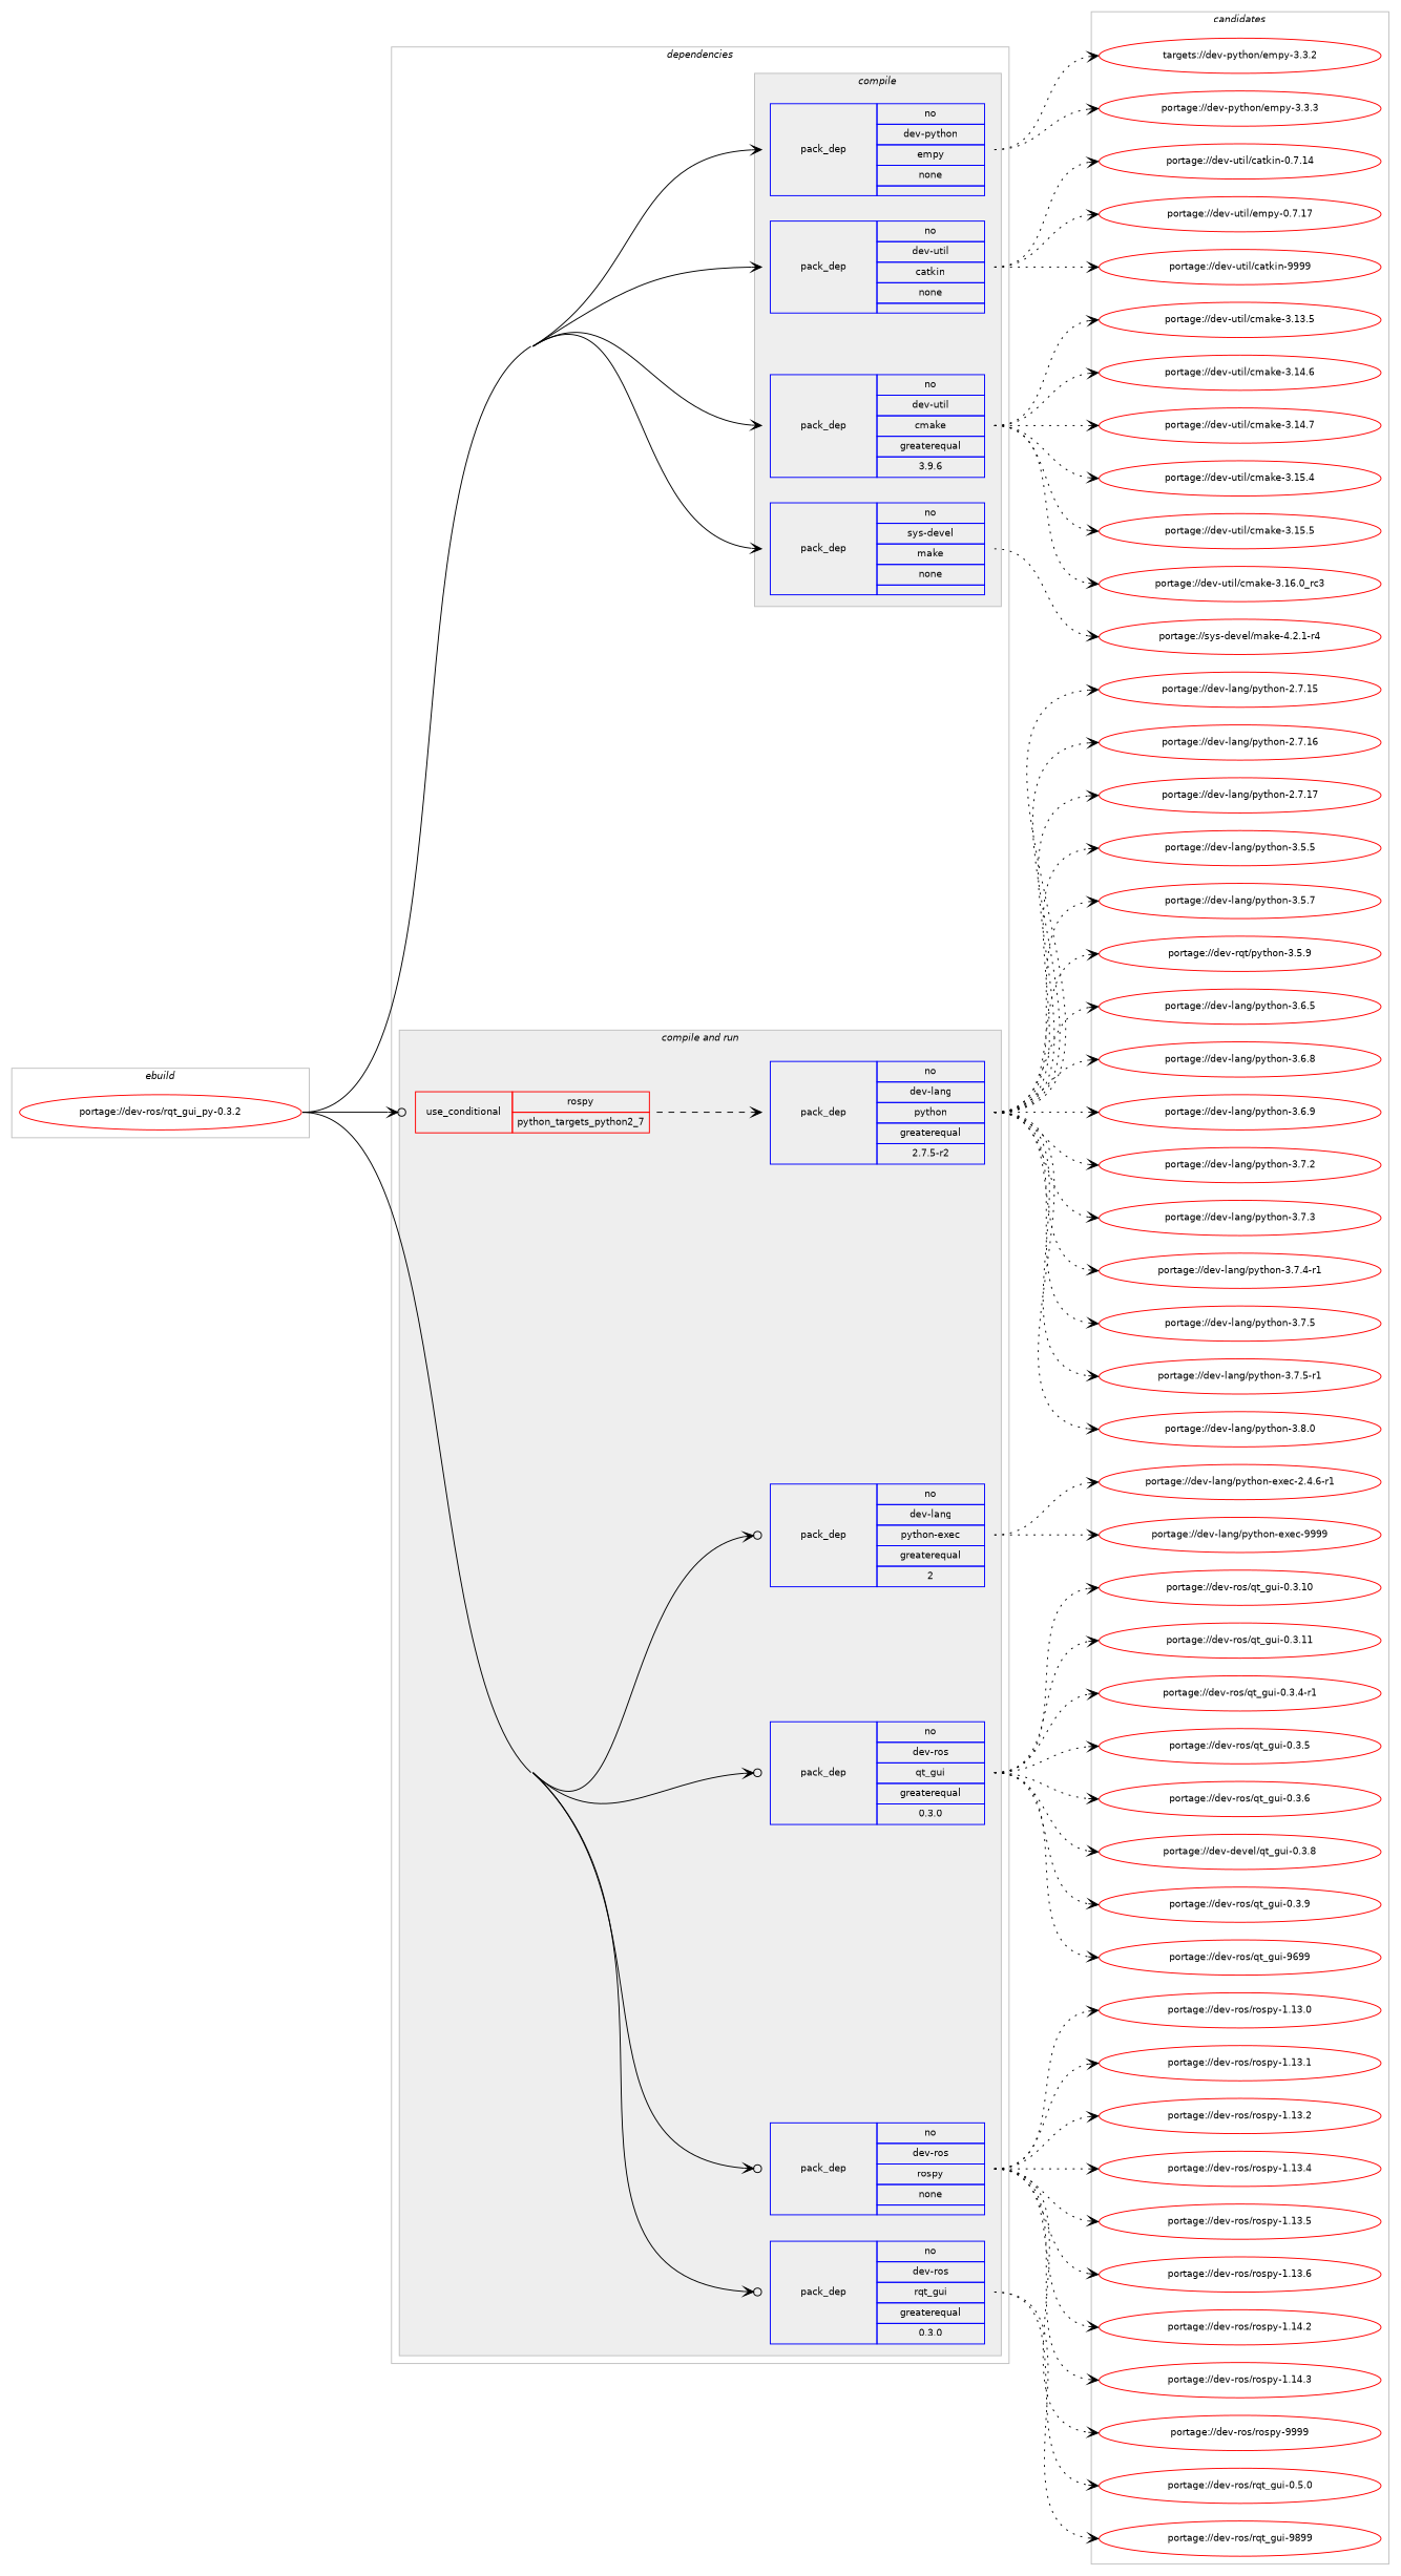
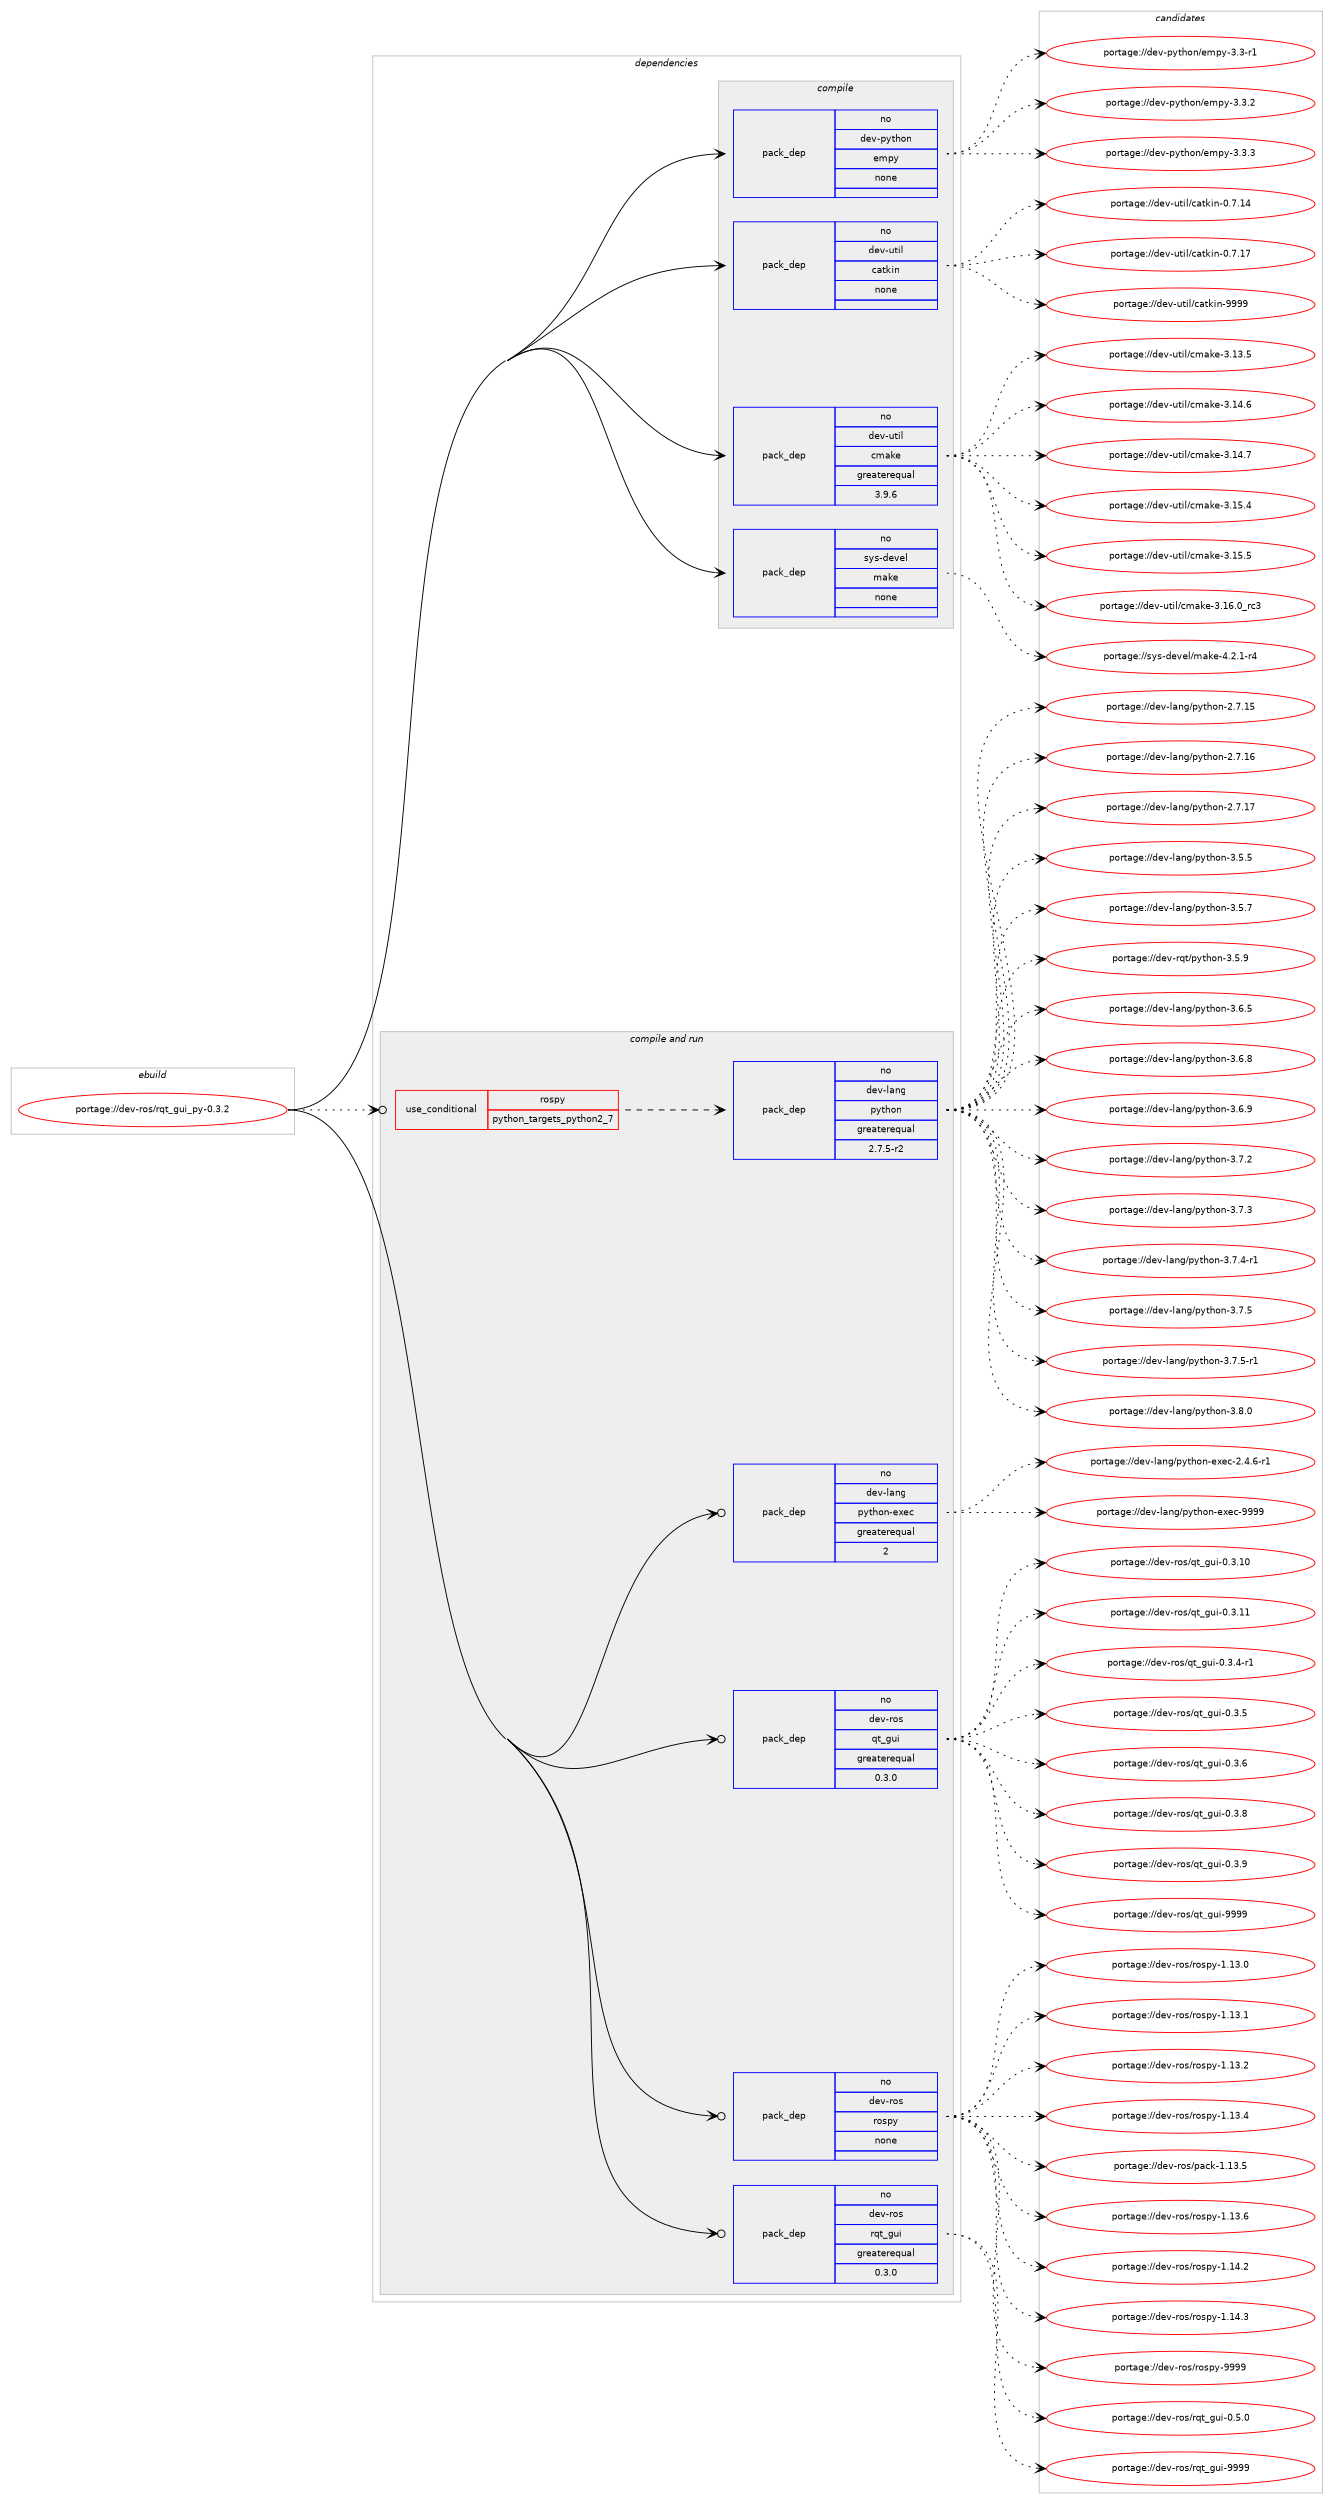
  digraph {
    compound=true
    concentrate=true
    fontname=Helvetica
    fontsize=10
    newrank=true
    rankdir=LR
    ranksep=1.5
    node [color=red fontname=Helvetica fontsize=10]
    edge [arrowhead=vee headport=w style=dotted tailport=e weight=100]
    n1 [label="portage://dev-ros/rqt_gui_py-0.3.2" width=4]
    n2 [color=blue label=<<TABLE BORDER="0" CELLBORDER="1" CELLSPACING="0" CELLPADDING="4" WIDTH="220"><TR><TD ROWSPAN="6" CELLPADDING="30">pack_dep</TD></TR><TR><TD WIDTH="110">no</TD></TR><TR><TD>dev-python</TD></TR><TR><TD>empy</TD></TR><TR><TD>none</TD></TR><TR><TD></TD></TR></TABLE>> shape=none]
    n3 [color=blue label=<<TABLE BORDER="0" CELLBORDER="1" CELLSPACING="0" CELLPADDING="4" WIDTH="220"><TR><TD ROWSPAN="6" CELLPADDING="30">pack_dep</TD></TR><TR><TD WIDTH="110">no</TD></TR><TR><TD>dev-util</TD></TR><TR><TD>catkin</TD></TR><TR><TD>none</TD></TR><TR><TD></TD></TR></TABLE>> shape=none]
    n4 [color=blue label=<<TABLE BORDER="0" CELLBORDER="1" CELLSPACING="0" CELLPADDING="4" WIDTH="220"><TR><TD ROWSPAN="6" CELLPADDING="30">pack_dep</TD></TR><TR><TD WIDTH="110">no</TD></TR><TR><TD>dev-util</TD></TR><TR><TD>cmake</TD></TR><TR><TD>greaterequal</TD></TR><TR><TD>3.9.6</TD></TR></TABLE>> shape=none]
    n5 [color=blue label=<<TABLE BORDER="0" CELLBORDER="1" CELLSPACING="0" CELLPADDING="4" WIDTH="220"><TR><TD ROWSPAN="6" CELLPADDING="30">pack_dep</TD></TR><TR><TD WIDTH="110">no</TD></TR><TR><TD>sys-devel</TD></TR><TR><TD>make</TD></TR><TR><TD>none</TD></TR><TR><TD></TD></TR></TABLE>> shape=none]
    n6 [color=blue label=<<TABLE BORDER="0" CELLBORDER="1" CELLSPACING="0" CELLPADDING="4" WIDTH="220"><TR><TD ROWSPAN="6" CELLPADDING="30">pack_dep</TD></TR><TR><TD WIDTH="110">no</TD></TR><TR><TD>dev-lang</TD></TR><TR><TD>python</TD></TR><TR><TD>greaterequal</TD></TR><TR><TD>2.7.5-r2</TD></TR></TABLE>> shape=none]
    n7 [label=<<TABLE BORDER="0" CELLBORDER="1" CELLSPACING="0" CELLPADDING="4"><TR><TD ROWSPAN="3" CELLPADDING="10">use_conditional</TD></TR><TR><TD>rospy</TD></TR><TR><TD>python_targets_python2_7</TD></TR></TABLE>> shape=none]
    n8 [color=blue label=<<TABLE BORDER="0" CELLBORDER="1" CELLSPACING="0" CELLPADDING="4" WIDTH="220"><TR><TD ROWSPAN="6" CELLPADDING="30">pack_dep</TD></TR><TR><TD WIDTH="110">no</TD></TR><TR><TD>dev-lang</TD></TR><TR><TD>python-exec</TD></TR><TR><TD>greaterequal</TD></TR><TR><TD>2</TD></TR></TABLE>> shape=none]
    n9 [color=blue label=<<TABLE BORDER="0" CELLBORDER="1" CELLSPACING="0" CELLPADDING="4" WIDTH="220"><TR><TD ROWSPAN="6" CELLPADDING="30">pack_dep</TD></TR><TR><TD WIDTH="110">no</TD></TR><TR><TD>dev-ros</TD></TR><TR><TD>qt_gui</TD></TR><TR><TD>greaterequal</TD></TR><TR><TD>0.3.0</TD></TR></TABLE>> shape=none]
    n10 [color=blue label=<<TABLE BORDER="0" CELLBORDER="1" CELLSPACING="0" CELLPADDING="4" WIDTH="220"><TR><TD ROWSPAN="6" CELLPADDING="30">pack_dep</TD></TR><TR><TD WIDTH="110">no</TD></TR><TR><TD>dev-ros</TD></TR><TR><TD>rospy</TD></TR><TR><TD>none</TD></TR><TR><TD></TD></TR></TABLE>> shape=none]
    n11 [color=blue label=<<TABLE BORDER="0" CELLBORDER="1" CELLSPACING="0" CELLPADDING="4" WIDTH="220"><TR><TD ROWSPAN="6" CELLPADDING="30">pack_dep</TD></TR><TR><TD WIDTH="110">no</TD></TR><TR><TD>dev-ros</TD></TR><TR><TD>rqt_gui</TD></TR><TR><TD>greaterequal</TD></TR><TR><TD>0.3.0</TD></TR></TABLE>> shape=none]
-   n13 [label="targets://dev-python/empy-3.3.2" width=4]
+   n12 [label="portage://dev-python/empy-3.3-r1" width=4]
+   n13 [label="portage://dev-python/empy-3.3.2" width=4]
    n14 [label="portage://dev-python/empy-3.3.3" width=4]
    n15 [label="portage://dev-util/catkin-0.7.14" width=4]
-   n16 [label="portage://dev-util/empy-0.7.17" width=4]
+   n16 [label="portage://dev-util/catkin-0.7.17" width=4]
    n17 [label="portage://dev-util/catkin-9999" width=4]
    n18 [label="portage://dev-util/cmake-3.13.5" width=4]
    n19 [label="portage://dev-util/cmake-3.14.6" width=4]
    n20 [label="portage://dev-util/cmake-3.14.7" width=4]
    n21 [label="portage://dev-util/cmake-3.15.4" width=4]
    n22 [label="portage://dev-util/cmake-3.15.5" width=4]
    n23 [label="portage://dev-util/cmake-3.16.0_rc3" width=4]
    n24 [label="portage://sys-devel/make-4.2.1-r4" width=4]
    n25 [label="portage://dev-lang/python-2.7.15" width=4]
    n26 [label="portage://dev-lang/python-2.7.16" width=4]
    n27 [label="portage://dev-lang/python-2.7.17" width=4]
    n28 [label="portage://dev-lang/python-3.5.5" width=4]
    n29 [label="portage://dev-lang/python-3.5.7" width=4]
    n30 [label="portage://dev-rqt/python-3.5.9" width=4]
    n31 [label="portage://dev-lang/python-3.6.5" width=4]
    n32 [label="portage://dev-lang/python-3.6.8" width=4]
    n33 [label="portage://dev-lang/python-3.6.9" width=4]
    n34 [label="portage://dev-lang/python-3.7.2" width=4]
    n35 [label="portage://dev-lang/python-3.7.3" width=4]
    n36 [label="portage://dev-lang/python-3.7.4-r1" width=4]
    n37 [label="portage://dev-lang/python-3.7.5" width=4]
    n38 [label="portage://dev-lang/python-3.7.5-r1" width=4]
    n39 [label="portage://dev-lang/python-3.8.0" width=4]
    n40 [label="portage://dev-lang/python-exec-2.4.6-r1" width=4]
    n41 [label="portage://dev-lang/python-exec-9999" width=4]
    n42 [label="portage://dev-ros/qt_gui-0.3.10" width=4]
    n43 [label="portage://dev-ros/qt_gui-0.3.11" width=4]
    n44 [label="portage://dev-ros/qt_gui-0.3.4-r1" width=4]
    n45 [label="portage://dev-ros/qt_gui-0.3.5" width=4]
    n46 [label="portage://dev-ros/qt_gui-0.3.6" width=4]
-   n47 [label="portage://dev-devel/qt_gui-0.3.8" width=4]
+   n47 [label="portage://dev-ros/qt_gui-0.3.8" width=4]
    n48 [label="portage://dev-ros/qt_gui-0.3.9" width=4]
-   n49 [label="portage://dev-ros/qt_gui-9699" width=4]
+   n49 [label="portage://dev-ros/qt_gui-9999" width=4]
    n50 [label="portage://dev-ros/rospy-1.13.0" width=4]
    n51 [label="portage://dev-ros/rospy-1.13.1" width=4]
    n52 [label="portage://dev-ros/rospy-1.13.2" width=4]
    n53 [label="portage://dev-ros/rospy-1.13.4" width=4]
-   n54 [label="portage://dev-ros/rospy-1.13.5" width=4]
+   n54 [label="portage://dev-ros/pack-1.13.5" width=4]
    n55 [label="portage://dev-ros/rospy-1.13.6" width=4]
    n56 [label="portage://dev-ros/rospy-1.14.2" width=4]
    n57 [label="portage://dev-ros/rospy-1.14.3" width=4]
    n58 [label="portage://dev-ros/rospy-9999" width=4]
    n59 [label="portage://dev-ros/rqt_gui-0.5.0" width=4]
-   n60 [label="portage://dev-ros/rqt_gui-9899" width=4]
+   n60 [label="portage://dev-ros/rqt_gui-9999" width=4]
    subgraph cluster_1 {
      color=gray
      label=<<i>ebuild</i>>
      rank=same
      n1
    }
    subgraph cluster_2 {
      color=gray
      label=<<i>dependencies</i>>
      subgraph cluster_3 {
        color=gray
        fillcolor="#eeeeee"
        label=<<i>compile</i>>
        style=filled
        subgraph sub_4 {
          color=gray
          fillcolor="#eeeeee"
          label=<<i>compile</i>>
          style=filled
          n2
        }
        subgraph sub_5 {
          color=gray
          fillcolor="#eeeeee"
          label=<<i>compile</i>>
          style=filled
          n3
        }
        subgraph sub_6 {
          color=gray
          fillcolor="#eeeeee"
          label=<<i>compile</i>>
          style=filled
          n4
        }
        subgraph sub_7 {
          color=gray
          fillcolor="#eeeeee"
          label=<<i>compile</i>>
          style=filled
          n5
        }
      }
      subgraph cluster_8 {
        color=gray
        fillcolor="#eeeeee"
        label=<<i>compile and run</i>>
        style=filled
        subgraph sub_9 {
          color=gray
          fillcolor="#eeeeee"
          label=<<i>compile and run</i>>
          style=filled
          n7
          subgraph sub_10 {
            color=gray
            fillcolor="#eeeeee"
            label=<<i>compile and run</i>>
            style=filled
            n6
          }
        }
        subgraph sub_11 {
          color=gray
          fillcolor="#eeeeee"
          label=<<i>compile and run</i>>
          style=filled
          n8
        }
        subgraph sub_12 {
          color=gray
          fillcolor="#eeeeee"
          label=<<i>compile and run</i>>
          style=filled
          n9
        }
        subgraph sub_13 {
          color=gray
          fillcolor="#eeeeee"
          label=<<i>compile and run</i>>
          style=filled
          n10
        }
        subgraph sub_14 {
          color=gray
          fillcolor="#eeeeee"
          label=<<i>compile and run</i>>
          style=filled
          n11
        }
      }
      subgraph cluster_15 {
        color=gray
        fillcolor="#eeeeee"
        label=<<i>run</i>>
        style=filled
      }
    }
    subgraph cluster_16 {
      color=gray
      label=<<i>candidates</i>>
      rank=same
      subgraph sub_17 {
        color=black
        label=<<i>candidates</i>>
        nodesep=1
        rank=same
+       n12
        n13
        n14
      }
      subgraph sub_18 {
        color=black
        label=<<i>candidates</i>>
        nodesep=1
        rank=same
        n15
        n16
        n17
      }
      subgraph sub_19 {
        color=black
        label=<<i>candidates</i>>
        nodesep=1
        rank=same
        n18
        n19
        n20
        n21
        n22
        n23
      }
      subgraph sub_20 {
        color=black
        label=<<i>candidates</i>>
        nodesep=1
        rank=same
        n24
      }
      subgraph sub_21 {
        color=black
        label=<<i>candidates</i>>
        nodesep=1
        rank=same
        n25
        n26
        n27
        n28
        n29
        n30
        n31
        n32
        n33
        n34
        n35
        n36
        n37
        n38
        n39
      }
      subgraph sub_22 {
        color=black
        label=<<i>candidates</i>>
        nodesep=1
        rank=same
        n40
        n41
      }
      subgraph sub_23 {
        color=black
        label=<<i>candidates</i>>
        nodesep=1
        rank=same
        n42
        n43
        n44
        n45
        n46
        n47
        n48
        n49
      }
      subgraph sub_24 {
        color=black
        label=<<i>candidates</i>>
        nodesep=1
        rank=same
        n50
        n51
        n52
        n53
        n54
        n55
        n56
        n57
        n58
      }
      subgraph sub_25 {
        color=black
        label=<<i>candidates</i>>
        nodesep=1
        rank=same
        n59
        n60
      }
    }
    n1 -> n2 [style=solid weight=20]
    n1 -> n3 [style=solid weight=20]
    n1 -> n4 [style=solid weight=20]
    n1 -> n5 [style=solid weight=20]
-   n1 -> n7 [arrowhead=odotvee style=solid weight=20]
+   n1 -> n7 [arrowhead=odotvee weight=20]
    n1 -> n8 [arrowhead=odotvee style=solid weight=20]
    n1 -> n9 [arrowhead=odotvee style=solid weight=20]
    n1 -> n10 [arrowhead=odotvee style=solid weight=20]
    n1 -> n11 [arrowhead=odotvee style=solid weight=20]
+   n2 -> n12
    n2 -> n13
    n2 -> n14
    n3 -> n15
    n3 -> n16
    n3 -> n17
    n4 -> n18
    n4 -> n19
    n4 -> n20
    n4 -> n21
    n4 -> n22
    n4 -> n23
    n5 -> n24
    n6 -> n25
    n6 -> n26
    n6 -> n27
    n6 -> n28
    n6 -> n29
    n6 -> n30
    n6 -> n31
    n6 -> n32
    n6 -> n33
    n6 -> n34
    n6 -> n35
    n6 -> n36
    n6 -> n37
    n6 -> n38
    n6 -> n39
    n7 -> n6 [style=dashed weight=20]
    n8 -> n40
    n8 -> n41
    n9 -> n42
    n9 -> n43
    n9 -> n44
    n9 -> n45
    n9 -> n46
    n9 -> n47
    n9 -> n48
    n9 -> n49
    n10 -> n50
    n10 -> n51
    n10 -> n52
    n10 -> n53
    n10 -> n54
    n10 -> n55
    n10 -> n56
    n10 -> n57
    n10 -> n58
    n11 -> n59
    n11 -> n60
  }
